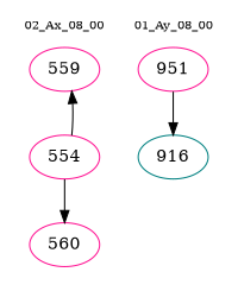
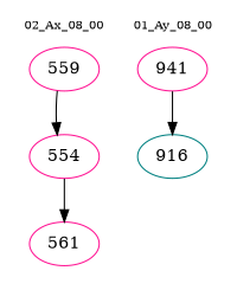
  digraph {
    node [color=deeppink]
    edge [color=black]
    n1 [label=559]
    n2 [label=554]
-   n3 [label=560]
-   n4 [label=951]
+   n3 [label=561]
+   n4 [label=941]
    n5 [color=teal label=916]
    subgraph cluster_1 {
      color=white
      fontsize=10
      label="02_Ax_08_00"
      n1
      n2
      n3
    }
    subgraph cluster_2 {
      color=white
      fontsize=10
      label="01_Ay_08_00"
      n4
      n5
    }
-   n2 -> n1
+   n1 -> n2
    n2 -> n3
    n4 -> n5
  }
